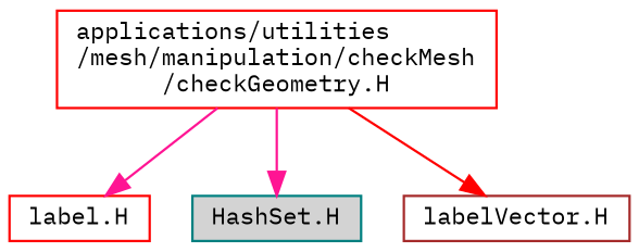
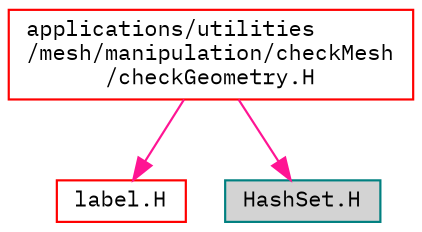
  digraph {
    fontname="IBM Plex Mono"
    node [color=red fillcolor=white fontname="IBM Plex Mono" fontsize=10 shape=record style=filled]
    edge [color=deeppink fontname="IBM Plex Mono" fontsize=10 labelfontname=FreeSans labelfontsize=10 style=solid]
    n1 [fontcolor=black height=0.2 label="applications/utilities\l/mesh/manipulation/checkMesh\l/checkGeometry.H" width=0.4]
    n2 [height=0.2 label="label.H" width=0.4]
    n3 [color=teal fillcolor=lightgrey height=0.2 label="HashSet.H" width=0.4]
-   n4 [color=brown height=0.2 label="labelVector.H" width=0.4]
    n1 -> n2
    n1 -> n3
-   n1 -> n4 [color=red]
  }
